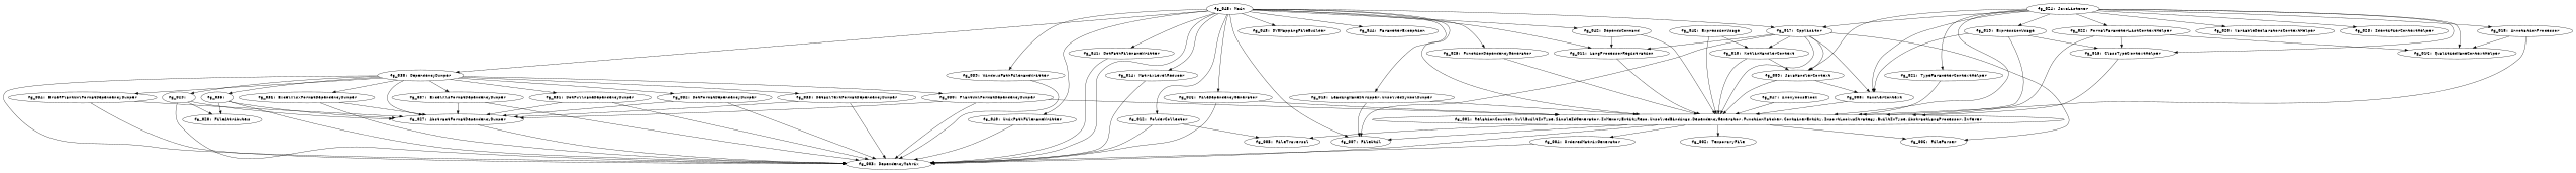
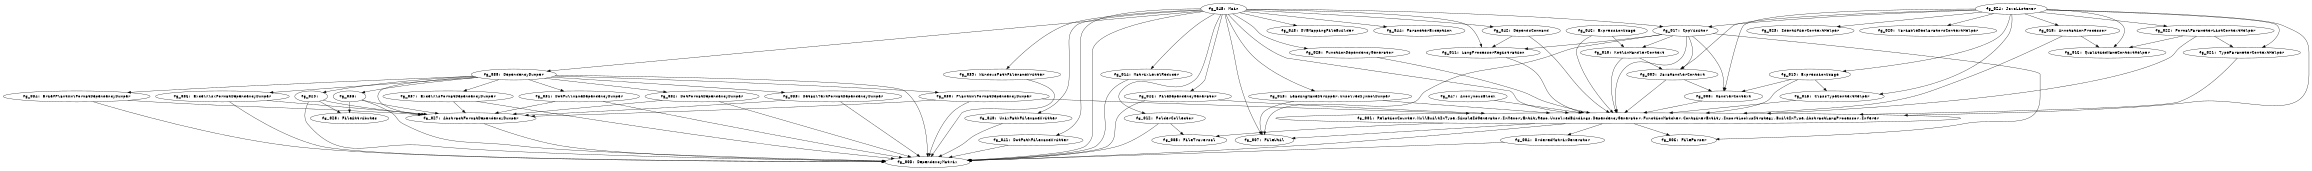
  digraph {
    fontname="DejaVu Sans Mono"
    node [fontname="DejaVu Sans Mono"]
    edge [fontname="DejaVu Sans Mono"]
    "fg_001: RelationCounter,NullBuiltInType,SimpleIdGenerator,InMemoryEntityRepo,UnsolvedBindings,DependencyGenerator,FunctionMatcher,ContainerEntity,ImportLookupStrategy,BuiltInType,AbstractLangProcessor,Inferer"
-   "fg_002: TemporaryFile"
    "fg_005: FileTraversal"
    "fg_006: FileParser"
    "fg_003: DependencyMatrix"
    "fg_004: OrderedMatrixGenerator"
    "fg_007: FileUtil"
    "fg_008: HandlerContext"
    "fg_009: JavaHandlerContext"
    "fg_010: KotlinHandlerContext"
    "fg_011: LangProcessorRegistration"
    "fg_012: FolderCollector"
    "fg_013: LeadingNameStripper,UnsolvedSymbolDumper"
    "fg_014: MatrixLevelReducer"
    "fg_015: ClassTypeContextHelper"
    "fg_017: CppVisitor"
    "fg_024: JavaListener"
    "fg_018: AnnotationProcessor"
    "fg_016: QualitiedNameContextHelper"
    "fg_019: ExpressionUsage"
    "fg_021: TypeParameterContextHelper"
    "fg_022: FormalParameterListContextHelper"
    "fg_020: VariableDeclaratorsContextHelper"
    "fg_023: IdentifierContextHelper"
    "fg_025: FunctionDependencyGenerator"
    "fg_026: FileDependencyGenerator"
    "fg_027: AbstractFormatDependencyDumper"
    "fg_029: "
    "fg_028: FileAttributes"
    "fg_030: PlantUmlFormatDependencyDumper"
    "fg_031: DotFullnameDependencyDumper"
    "fg_032: DotFormatDependencyDumper"
    "fg_033: DetailTextFormatDependencyDumper"
    "fg_034: BriefPlantUmlFormatDependencyDumper"
    "fg_035: "
    "fg_036: ExcelXlsxFormatDependencyDumper"
    "fg_037: ExcelXlsFormatDependencyDumper"
    "fg_038: DependencyDumper"
    "fg_039: WindowsPathFilenameWritter"
    "fg_040: UnixPathFilenameWritter"
    "fg_041: DotPathFilenameWritter"
    "fg_042: DependsCommand"
    "fg_045: Main"
    "fg_043: DV8MappingFileBuilder"
    "fg_044: ParameterException"
    "fg_046: ExpressionUsage"
    "fg_047: AnonymousBlock"
-   "fg_001: RelationCounter,NullBuiltInType,SimpleIdGenerator,InMemoryEntityRepo,UnsolvedBindings,DependencyGenerator,FunctionMatcher,ContainerEntity,ImportLookupStrategy,BuiltInType,AbstractLangProcessor,Inferer" -> "fg_002: TemporaryFile"
    "fg_001: RelationCounter,NullBuiltInType,SimpleIdGenerator,InMemoryEntityRepo,UnsolvedBindings,DependencyGenerator,FunctionMatcher,ContainerEntity,ImportLookupStrategy,BuiltInType,AbstractLangProcessor,Inferer" -> "fg_005: FileTraversal"
    "fg_001: RelationCounter,NullBuiltInType,SimpleIdGenerator,InMemoryEntityRepo,UnsolvedBindings,DependencyGenerator,FunctionMatcher,ContainerEntity,ImportLookupStrategy,BuiltInType,AbstractLangProcessor,Inferer" -> "fg_006: FileParser"
    "fg_001: RelationCounter,NullBuiltInType,SimpleIdGenerator,InMemoryEntityRepo,UnsolvedBindings,DependencyGenerator,FunctionMatcher,ContainerEntity,ImportLookupStrategy,BuiltInType,AbstractLangProcessor,Inferer" -> "fg_003: DependencyMatrix"
    "fg_001: RelationCounter,NullBuiltInType,SimpleIdGenerator,InMemoryEntityRepo,UnsolvedBindings,DependencyGenerator,FunctionMatcher,ContainerEntity,ImportLookupStrategy,BuiltInType,AbstractLangProcessor,Inferer" -> "fg_004: OrderedMatrixGenerator"
    "fg_001: RelationCounter,NullBuiltInType,SimpleIdGenerator,InMemoryEntityRepo,UnsolvedBindings,DependencyGenerator,FunctionMatcher,ContainerEntity,ImportLookupStrategy,BuiltInType,AbstractLangProcessor,Inferer" -> "fg_007: FileUtil"
    "fg_004: OrderedMatrixGenerator" -> "fg_003: DependencyMatrix"
    "fg_008: HandlerContext" -> "fg_001: RelationCounter,NullBuiltInType,SimpleIdGenerator,InMemoryEntityRepo,UnsolvedBindings,DependencyGenerator,FunctionMatcher,ContainerEntity,ImportLookupStrategy,BuiltInType,AbstractLangProcessor,Inferer"
    "fg_009: JavaHandlerContext" -> "fg_001: RelationCounter,NullBuiltInType,SimpleIdGenerator,InMemoryEntityRepo,UnsolvedBindings,DependencyGenerator,FunctionMatcher,ContainerEntity,ImportLookupStrategy,BuiltInType,AbstractLangProcessor,Inferer"
    "fg_009: JavaHandlerContext" -> "fg_008: HandlerContext"
    "fg_010: KotlinHandlerContext" -> "fg_001: RelationCounter,NullBuiltInType,SimpleIdGenerator,InMemoryEntityRepo,UnsolvedBindings,DependencyGenerator,FunctionMatcher,ContainerEntity,ImportLookupStrategy,BuiltInType,AbstractLangProcessor,Inferer"
    "fg_010: KotlinHandlerContext" -> "fg_009: JavaHandlerContext"
    "fg_011: LangProcessorRegistration" -> "fg_001: RelationCounter,NullBuiltInType,SimpleIdGenerator,InMemoryEntityRepo,UnsolvedBindings,DependencyGenerator,FunctionMatcher,ContainerEntity,ImportLookupStrategy,BuiltInType,AbstractLangProcessor,Inferer"
    "fg_012: FolderCollector" -> "fg_005: FileTraversal"
    "fg_012: FolderCollector" -> "fg_003: DependencyMatrix"
    "fg_013: LeadingNameStripper,UnsolvedSymbolDumper" -> "fg_001: RelationCounter,NullBuiltInType,SimpleIdGenerator,InMemoryEntityRepo,UnsolvedBindings,DependencyGenerator,FunctionMatcher,ContainerEntity,ImportLookupStrategy,BuiltInType,AbstractLangProcessor,Inferer"
    "fg_013: LeadingNameStripper,UnsolvedSymbolDumper" -> "fg_007: FileUtil"
    "fg_014: MatrixLevelReducer" -> "fg_003: DependencyMatrix"
    "fg_015: ClassTypeContextHelper" -> "fg_001: RelationCounter,NullBuiltInType,SimpleIdGenerator,InMemoryEntityRepo,UnsolvedBindings,DependencyGenerator,FunctionMatcher,ContainerEntity,ImportLookupStrategy,BuiltInType,AbstractLangProcessor,Inferer"
    "fg_017: CppVisitor" -> "fg_001: RelationCounter,NullBuiltInType,SimpleIdGenerator,InMemoryEntityRepo,UnsolvedBindings,DependencyGenerator,FunctionMatcher,ContainerEntity,ImportLookupStrategy,BuiltInType,AbstractLangProcessor,Inferer"
    "fg_017: CppVisitor" -> "fg_006: FileParser"
    "fg_017: CppVisitor" -> "fg_007: FileUtil"
    "fg_017: CppVisitor" -> "fg_008: HandlerContext"
    "fg_017: CppVisitor" -> "fg_009: JavaHandlerContext"
    "fg_017: CppVisitor" -> "fg_010: KotlinHandlerContext"
    "fg_017: CppVisitor" -> "fg_011: LangProcessorRegistration"
    "fg_024: JavaListener" -> "fg_001: RelationCounter,NullBuiltInType,SimpleIdGenerator,InMemoryEntityRepo,UnsolvedBindings,DependencyGenerator,FunctionMatcher,ContainerEntity,ImportLookupStrategy,BuiltInType,AbstractLangProcessor,Inferer"
    "fg_024: JavaListener" -> "fg_008: HandlerContext"
    "fg_024: JavaListener" -> "fg_009: JavaHandlerContext"
    "fg_024: JavaListener" -> "fg_015: ClassTypeContextHelper"
    "fg_024: JavaListener" -> "fg_017: CppVisitor"
    "fg_024: JavaListener" -> "fg_018: AnnotationProcessor"
    "fg_024: JavaListener" -> "fg_016: QualitiedNameContextHelper"
    "fg_024: JavaListener" -> "fg_019: ExpressionUsage"
    "fg_024: JavaListener" -> "fg_021: TypeParameterContextHelper"
    "fg_024: JavaListener" -> "fg_022: FormalParameterListContextHelper"
    "fg_024: JavaListener" -> "fg_020: VariableDeclaratorsContextHelper"
    "fg_024: JavaListener" -> "fg_023: IdentifierContextHelper"
    "fg_018: AnnotationProcessor" -> "fg_001: RelationCounter,NullBuiltInType,SimpleIdGenerator,InMemoryEntityRepo,UnsolvedBindings,DependencyGenerator,FunctionMatcher,ContainerEntity,ImportLookupStrategy,BuiltInType,AbstractLangProcessor,Inferer"
    "fg_018: AnnotationProcessor" -> "fg_016: QualitiedNameContextHelper"
    "fg_019: ExpressionUsage" -> "fg_001: RelationCounter,NullBuiltInType,SimpleIdGenerator,InMemoryEntityRepo,UnsolvedBindings,DependencyGenerator,FunctionMatcher,ContainerEntity,ImportLookupStrategy,BuiltInType,AbstractLangProcessor,Inferer"
    "fg_019: ExpressionUsage" -> "fg_008: HandlerContext"
    "fg_019: ExpressionUsage" -> "fg_015: ClassTypeContextHelper"
    "fg_021: TypeParameterContextHelper" -> "fg_001: RelationCounter,NullBuiltInType,SimpleIdGenerator,InMemoryEntityRepo,UnsolvedBindings,DependencyGenerator,FunctionMatcher,ContainerEntity,ImportLookupStrategy,BuiltInType,AbstractLangProcessor,Inferer"
    "fg_022: FormalParameterListContextHelper" -> "fg_001: RelationCounter,NullBuiltInType,SimpleIdGenerator,InMemoryEntityRepo,UnsolvedBindings,DependencyGenerator,FunctionMatcher,ContainerEntity,ImportLookupStrategy,BuiltInType,AbstractLangProcessor,Inferer"
-   "fg_022: FormalParameterListContextHelper" -> "fg_015: ClassTypeContextHelper"
+   "fg_022: FormalParameterListContextHelper" -> "fg_021: TypeParameterContextHelper"
    "fg_022: FormalParameterListContextHelper" -> "fg_016: QualitiedNameContextHelper"
    "fg_025: FunctionDependencyGenerator" -> "fg_001: RelationCounter,NullBuiltInType,SimpleIdGenerator,InMemoryEntityRepo,UnsolvedBindings,DependencyGenerator,FunctionMatcher,ContainerEntity,ImportLookupStrategy,BuiltInType,AbstractLangProcessor,Inferer"
    "fg_026: FileDependencyGenerator" -> "fg_001: RelationCounter,NullBuiltInType,SimpleIdGenerator,InMemoryEntityRepo,UnsolvedBindings,DependencyGenerator,FunctionMatcher,ContainerEntity,ImportLookupStrategy,BuiltInType,AbstractLangProcessor,Inferer"
    "fg_026: FileDependencyGenerator" -> "fg_003: DependencyMatrix"
    "fg_027: AbstractFormatDependencyDumper" -> "fg_003: DependencyMatrix"
    "fg_029: " -> "fg_003: DependencyMatrix"
    "fg_029: " -> "fg_027: AbstractFormatDependencyDumper"
    "fg_029: " -> "fg_028: FileAttributes"
    "fg_030: PlantUmlFormatDependencyDumper" -> "fg_001: RelationCounter,NullBuiltInType,SimpleIdGenerator,InMemoryEntityRepo,UnsolvedBindings,DependencyGenerator,FunctionMatcher,ContainerEntity,ImportLookupStrategy,BuiltInType,AbstractLangProcessor,Inferer"
    "fg_030: PlantUmlFormatDependencyDumper" -> "fg_003: DependencyMatrix"
    "fg_030: PlantUmlFormatDependencyDumper" -> "fg_027: AbstractFormatDependencyDumper"
    "fg_031: DotFullnameDependencyDumper" -> "fg_003: DependencyMatrix"
    "fg_031: DotFullnameDependencyDumper" -> "fg_027: AbstractFormatDependencyDumper"
    "fg_032: DotFormatDependencyDumper" -> "fg_003: DependencyMatrix"
    "fg_032: DotFormatDependencyDumper" -> "fg_027: AbstractFormatDependencyDumper"
    "fg_033: DetailTextFormatDependencyDumper" -> "fg_003: DependencyMatrix"
    "fg_033: DetailTextFormatDependencyDumper" -> "fg_027: AbstractFormatDependencyDumper"
    "fg_034: BriefPlantUmlFormatDependencyDumper" -> "fg_003: DependencyMatrix"
    "fg_034: BriefPlantUmlFormatDependencyDumper" -> "fg_027: AbstractFormatDependencyDumper"
    "fg_035: " -> "fg_003: DependencyMatrix"
    "fg_035: " -> "fg_027: AbstractFormatDependencyDumper"
    "fg_035: " -> "fg_028: FileAttributes"
    "fg_036: ExcelXlsxFormatDependencyDumper" -> "fg_003: DependencyMatrix"
    "fg_036: ExcelXlsxFormatDependencyDumper" -> "fg_027: AbstractFormatDependencyDumper"
    "fg_037: ExcelXlsFormatDependencyDumper" -> "fg_003: DependencyMatrix"
    "fg_037: ExcelXlsFormatDependencyDumper" -> "fg_027: AbstractFormatDependencyDumper"
    "fg_038: DependencyDumper" -> "fg_003: DependencyMatrix"
    "fg_038: DependencyDumper" -> "fg_027: AbstractFormatDependencyDumper"
    "fg_038: DependencyDumper" -> "fg_029: "
    "fg_038: DependencyDumper" -> "fg_030: PlantUmlFormatDependencyDumper"
    "fg_038: DependencyDumper" -> "fg_031: DotFullnameDependencyDumper"
    "fg_038: DependencyDumper" -> "fg_032: DotFormatDependencyDumper"
    "fg_038: DependencyDumper" -> "fg_033: DetailTextFormatDependencyDumper"
    "fg_038: DependencyDumper" -> "fg_034: BriefPlantUmlFormatDependencyDumper"
    "fg_038: DependencyDumper" -> "fg_035: "
    "fg_038: DependencyDumper" -> "fg_036: ExcelXlsxFormatDependencyDumper"
    "fg_038: DependencyDumper" -> "fg_037: ExcelXlsFormatDependencyDumper"
    "fg_039: WindowsPathFilenameWritter" -> "fg_003: DependencyMatrix"
    "fg_040: UnixPathFilenameWritter" -> "fg_003: DependencyMatrix"
    "fg_041: DotPathFilenameWritter" -> "fg_003: DependencyMatrix"
    "fg_042: DependsCommand" -> "fg_001: RelationCounter,NullBuiltInType,SimpleIdGenerator,InMemoryEntityRepo,UnsolvedBindings,DependencyGenerator,FunctionMatcher,ContainerEntity,ImportLookupStrategy,BuiltInType,AbstractLangProcessor,Inferer"
    "fg_042: DependsCommand" -> "fg_011: LangProcessorRegistration"
    "fg_045: Main" -> "fg_001: RelationCounter,NullBuiltInType,SimpleIdGenerator,InMemoryEntityRepo,UnsolvedBindings,DependencyGenerator,FunctionMatcher,ContainerEntity,ImportLookupStrategy,BuiltInType,AbstractLangProcessor,Inferer"
    "fg_045: Main" -> "fg_003: DependencyMatrix"
    "fg_045: Main" -> "fg_007: FileUtil"
    "fg_045: Main" -> "fg_011: LangProcessorRegistration"
    "fg_045: Main" -> "fg_012: FolderCollector"
    "fg_045: Main" -> "fg_013: LeadingNameStripper,UnsolvedSymbolDumper"
    "fg_045: Main" -> "fg_014: MatrixLevelReducer"
    "fg_045: Main" -> "fg_017: CppVisitor"
    "fg_045: Main" -> "fg_025: FunctionDependencyGenerator"
    "fg_045: Main" -> "fg_026: FileDependencyGenerator"
    "fg_045: Main" -> "fg_038: DependencyDumper"
    "fg_045: Main" -> "fg_039: WindowsPathFilenameWritter"
    "fg_045: Main" -> "fg_040: UnixPathFilenameWritter"
    "fg_045: Main" -> "fg_041: DotPathFilenameWritter"
    "fg_045: Main" -> "fg_042: DependsCommand"
    "fg_045: Main" -> "fg_043: DV8MappingFileBuilder"
    "fg_045: Main" -> "fg_044: ParameterException"
    "fg_046: ExpressionUsage" -> "fg_001: RelationCounter,NullBuiltInType,SimpleIdGenerator,InMemoryEntityRepo,UnsolvedBindings,DependencyGenerator,FunctionMatcher,ContainerEntity,ImportLookupStrategy,BuiltInType,AbstractLangProcessor,Inferer"
    "fg_046: ExpressionUsage" -> "fg_010: KotlinHandlerContext"
    "fg_047: AnonymousBlock" -> "fg_001: RelationCounter,NullBuiltInType,SimpleIdGenerator,InMemoryEntityRepo,UnsolvedBindings,DependencyGenerator,FunctionMatcher,ContainerEntity,ImportLookupStrategy,BuiltInType,AbstractLangProcessor,Inferer"
  }
